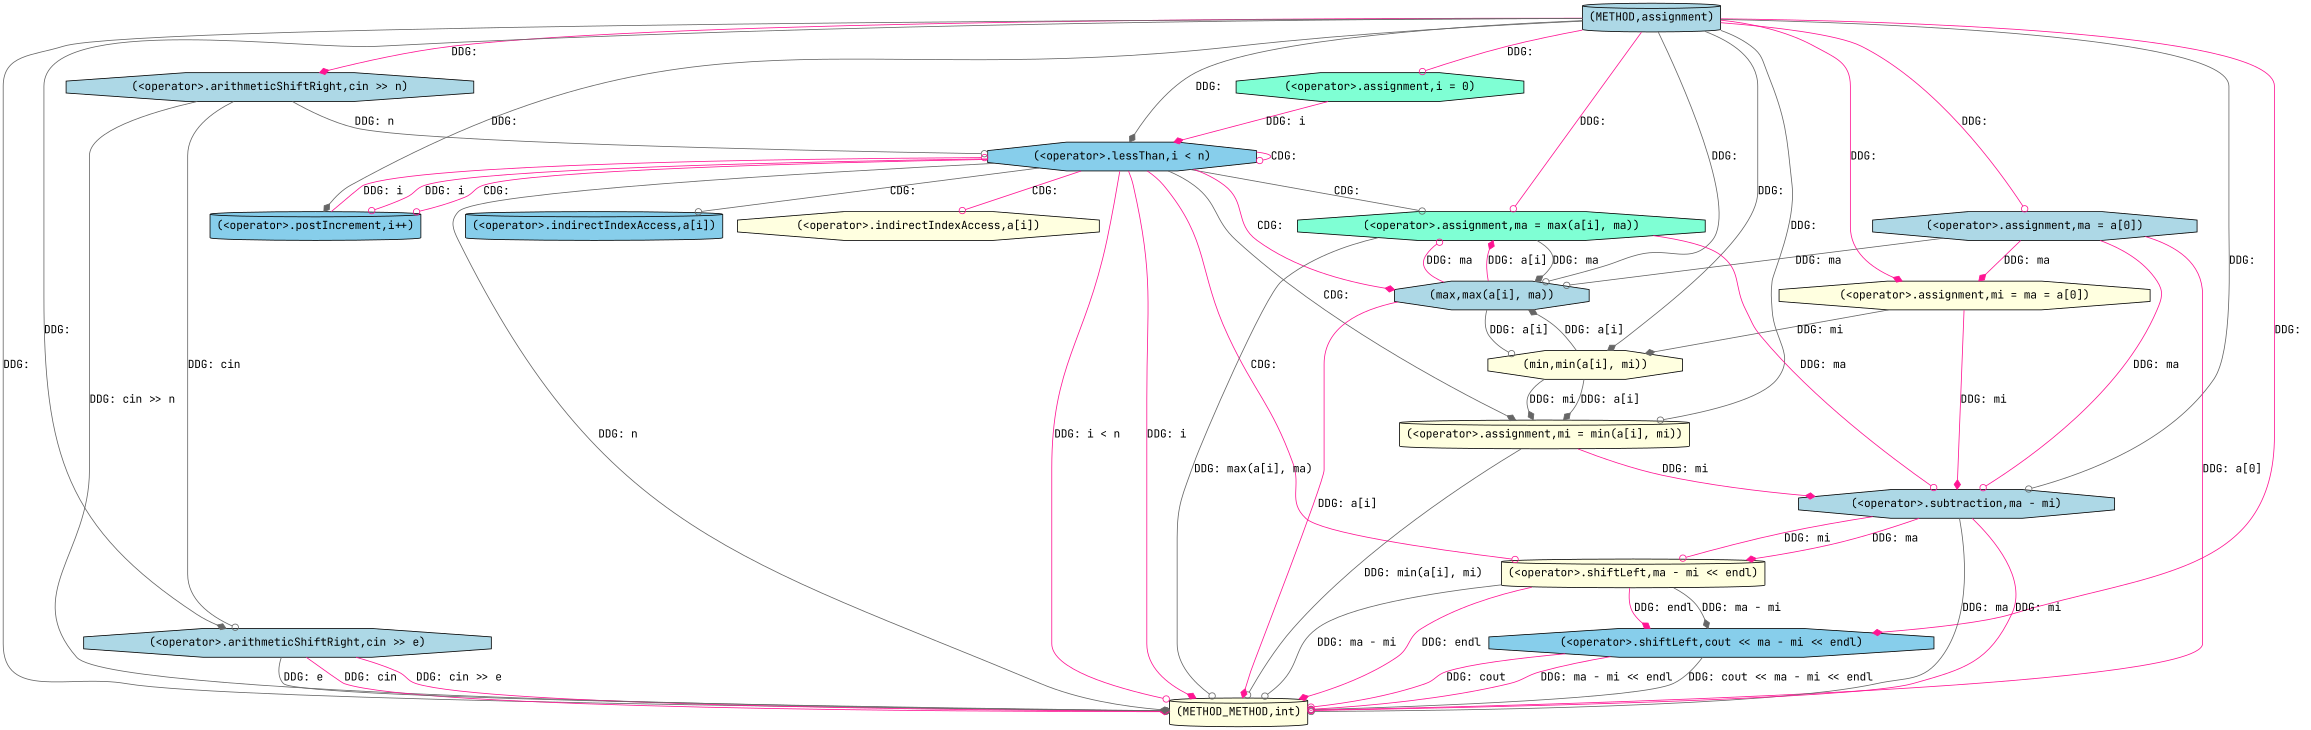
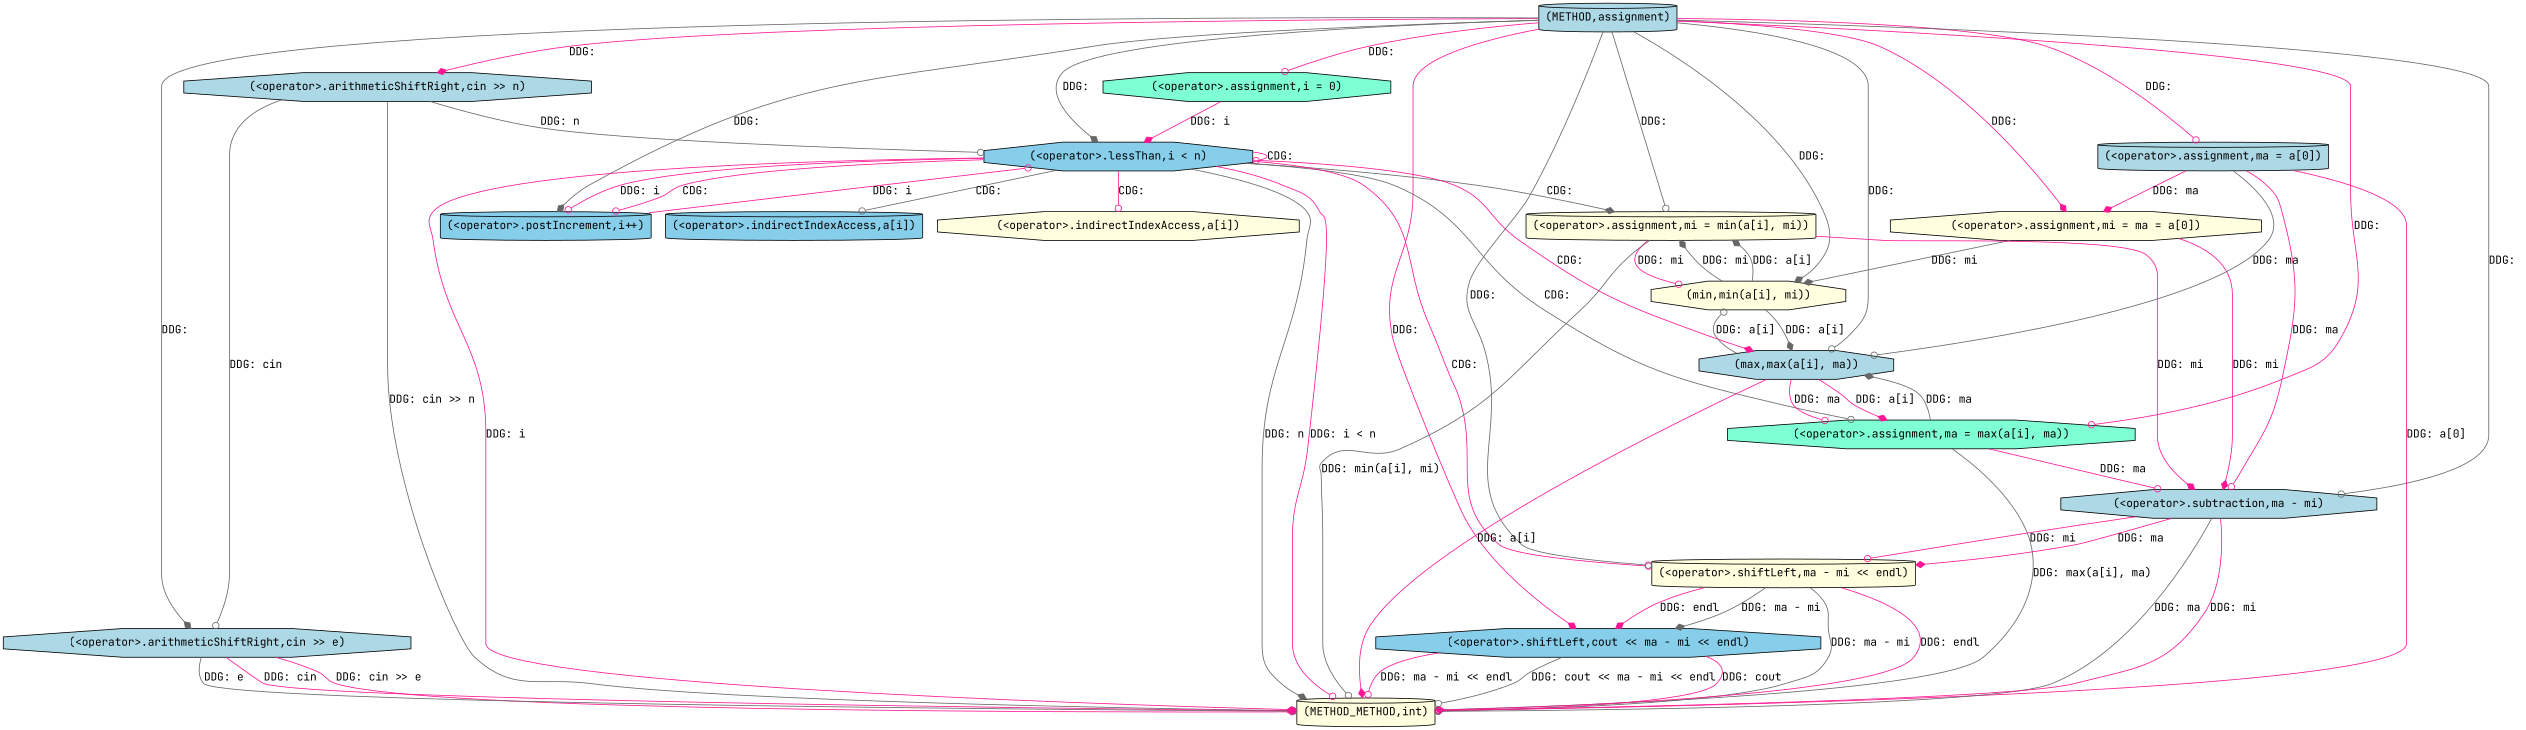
  digraph {
    fontname="JetBrains Mono"
    node [fillcolor=lightblue fontname="JetBrains Mono" shape=octagon style=filled]
    edge [arrowhead=odot color=deeppink fontname="JetBrains Mono"]
    n1 [label="(METHOD,assignment)" shape=cylinder]
    n2 [label="(<operator>.arithmeticShiftRight,cin >> n)"]
    n3 [label="(<operator>.arithmeticShiftRight,cin >> e)"]
    n4 [fillcolor=lightyellow label="(<operator>.assignment,mi = ma = a[0])"]
    n5 [fillcolor=skyblue label="(<operator>.shiftLeft,cout << ma - mi << endl)"]
    n6 [fillcolor=aquamarine label="(<operator>.assignment,i = 0)"]
    n7 [fillcolor=skyblue label="(<operator>.lessThan,i < n)"]
    n8 [fillcolor=skyblue label="(<operator>.postIncrement,i++)" shape=cylinder]
-   n9 [label="(<operator>.assignment,ma = a[0])"]
+   n9 [label="(<operator>.assignment,ma = a[0])" shape=cylinder]
    n10 [fillcolor=lightyellow label="(<operator>.assignment,mi = min(a[i], mi))" shape=cylinder]
    n11 [fillcolor=aquamarine label="(<operator>.assignment,ma = max(a[i], ma))"]
    n12 [fillcolor=lightyellow label="(<operator>.shiftLeft,ma - mi << endl)" shape=cylinder]
    n13 [label="(<operator>.subtraction,ma - mi)"]
    n14 [fillcolor=lightyellow label="(min,min(a[i], mi))"]
    n15 [label="(max,max(a[i], ma))"]
    n16 [fillcolor=lightyellow label="(METHOD_METHOD,int)" shape=cylinder]
    n17 [fillcolor=skyblue label="(<operator>.indirectIndexAccess,a[i])" shape=cylinder]
    n18 [fillcolor=lightyellow label="(<operator>.indirectIndexAccess,a[i])"]
    n1 -> n2 [arrowhead=diamond label="DDG: "]
    n1 -> n3 [arrowhead=diamond color=gray40 label="DDG: "]
    n1 -> n4 [arrowhead=diamond label="DDG: "]
    n1 -> n5 [arrowhead=diamond label="DDG: "]
    n1 -> n6 [label="DDG: "]
    n1 -> n7 [arrowhead=diamond color=gray40 label="DDG: "]
    n1 -> n8 [arrowhead=diamond color=gray40 label="DDG: "]
    n1 -> n9 [label="DDG: "]
    n1 -> n10 [color=gray40 label="DDG: "]
    n1 -> n11 [label="DDG: "]
-   n1 -> n16 [color=gray40 label="DDG: "]
+   n1 -> n12 [color=gray40 label="DDG: "]
    n1 -> n13 [color=gray40 label="DDG: "]
    n1 -> n14 [arrowhead=diamond color=gray40 label="DDG: "]
    n1 -> n15 [color=gray40 label="DDG: "]
    n2 -> n3 [color=gray40 label="DDG: cin"]
    n2 -> n7 [color=gray40 label="DDG: n"]
    n2 -> n16 [color=gray40 label="DDG: cin >> n"]
    n3 -> n16 [arrowhead=diamond label="DDG: cin"]
    n3 -> n16 [arrowhead=diamond label="DDG: cin >> e"]
    n3 -> n16 [color=gray40 label="DDG: e"]
    n4 -> n13 [arrowhead=diamond label="DDG: mi"]
    n4 -> n14 [arrowhead=diamond color=gray40 label="DDG: mi"]
    n5 -> n16 [label="DDG: ma - mi << endl"]
    n5 -> n16 [color=gray40 label="DDG: cout << ma - mi << endl"]
    n5 -> n16 [label="DDG: cout"]
    n6 -> n7 [arrowhead=diamond label="DDG: i"]
    n7 -> n7 [label="CDG: "]
    n7 -> n8 [label="DDG: i"]
    n7 -> n8 [label="CDG: "]
    n7 -> n10 [arrowhead=diamond color=gray40 label="CDG: "]
    n7 -> n11 [color=gray40 label="CDG: "]
    n7 -> n12 [label="CDG: "]
    n7 -> n15 [arrowhead=diamond label="CDG: "]
    n7 -> n16 [arrowhead=diamond label="DDG: i"]
    n7 -> n16 [arrowhead=diamond color=gray40 label="DDG: n"]
    n7 -> n16 [label="DDG: i < n"]
    n7 -> n17 [color=gray40 label="CDG: "]
    n7 -> n18 [label="CDG: "]
    n8 -> n7 [label="DDG: i"]
    n9 -> n4 [arrowhead=diamond label="DDG: ma"]
    n9 -> n13 [label="DDG: ma"]
    n9 -> n15 [color=gray40 label="DDG: ma"]
    n9 -> n16 [label="DDG: a[0]"]
    n10 -> n13 [arrowhead=diamond label="DDG: mi"]
+   n10 -> n14 [label="DDG: mi"]
    n10 -> n16 [color=gray40 label="DDG: min(a[i], mi)"]
    n11 -> n13 [label="DDG: ma"]
    n11 -> n15 [arrowhead=diamond color=gray40 label="DDG: ma"]
    n11 -> n16 [color=gray40 label="DDG: max(a[i], ma)"]
    n12 -> n5 [arrowhead=diamond label="DDG: endl"]
    n12 -> n5 [arrowhead=diamond color=gray40 label="DDG: ma - mi"]
    n12 -> n16 [color=gray40 label="DDG: ma - mi"]
    n12 -> n16 [arrowhead=diamond label="DDG: endl"]
    n13 -> n12 [label="DDG: mi"]
    n13 -> n12 [arrowhead=diamond label="DDG: ma"]
    n13 -> n16 [color=gray40 label="DDG: ma"]
    n13 -> n16 [label="DDG: mi"]
    n14 -> n10 [arrowhead=diamond color=gray40 label="DDG: mi"]
    n14 -> n10 [arrowhead=diamond color=gray40 label="DDG: a[i]"]
    n14 -> n15 [arrowhead=diamond color=gray40 label="DDG: a[i]"]
    n15 -> n11 [label="DDG: ma"]
    n15 -> n11 [arrowhead=diamond label="DDG: a[i]"]
    n15 -> n14 [color=gray40 label="DDG: a[i]"]
    n15 -> n16 [arrowhead=diamond label="DDG: a[i]"]
  }
